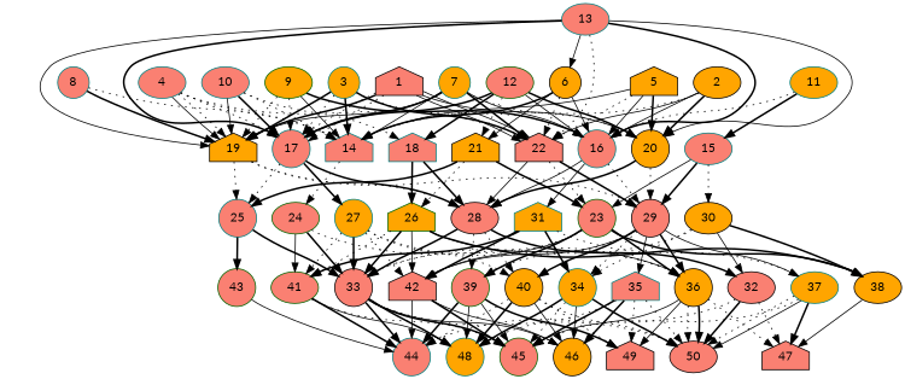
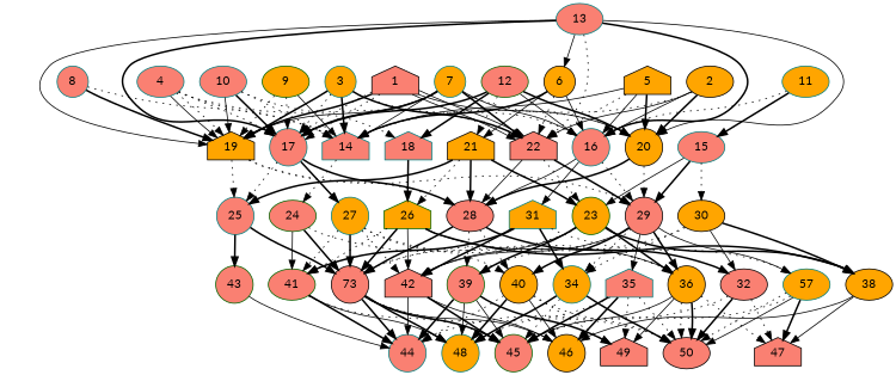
  digraph {
    fontname=Lato
    node [alpha=0.02 color=black fillcolor=salmon fontname=Lato shape=circle style=filled]
    edge [fontname=Lato style=dotted]
    1 [alpha=0.14 expect_size=13605888 shape=house]
    17 [color=teal expect_size=39963648]
    19 [alpha=0.01 expect_size=32052224 fillcolor=orange shape=house]
    20 [expect_size=11173888 fillcolor=orange]
    22 [alpha=0.08 expect_size=35830784 shape=house]
    28 [alpha=0.01 expect_size=20702208 shape=ellipse]
    25 [alpha=0.10 color=teal expect_size=40221696]
    27 [alpha=0.17 color=teal expect_size=15764480 fillcolor=orange]
    29 [alpha=0.15 expect_size=25085952]
-   23 [alpha=0.03 color=darkgreen expect_size=48290816]
-   33 [alpha=0.04 expect_size=18236416]
+   23 [alpha=0.03 color=darkgreen expect_size=48290816 fillcolor=orange]
+   33 [alpha=0.04 expect_size=18236416 label=73]
    39 [alpha=0.07 color=darkgreen expect_size=26793984]
    40 [alpha=0.20 expect_size=13997056 fillcolor=orange]
    32 [expect_size=46425088 shape=ellipse]
    43 [alpha=0.04 color=darkgreen expect_size=49214464]
    36 [alpha=0.07 expect_size=35265536 fillcolor=orange]
    41 [alpha=0.13 color=darkgreen expect_size=15977472 shape=ellipse]
    42 [alpha=0.20 expect_size=44561408 shape=house]
    34 [alpha=0.10 color=teal expect_size=24833024 fillcolor=orange]
    35 [alpha=0.12 color=teal expect_size=12493824 shape=house]
-   37 [alpha=0.18 color=teal expect_size=33088512 fillcolor=orange shape=ellipse]
+   37 [alpha=0.18 color=teal expect_size=33088512 fillcolor=orange shape=ellipse label=57]
    38 [alpha=0.17 expect_size=24916992 fillcolor=orange shape=ellipse]
    2 [alpha=0.13 expect_size=45329408 fillcolor=orange shape=ellipse]
    14 [alpha=0.08 color=teal expect_size=16245760 shape=house]
    16 [alpha=0.16 color=teal expect_size=36948992]
    24 [alpha=0.15 color=darkgreen expect_size=21463040 shape=ellipse]
    31 [alpha=0.12 color=teal expect_size=31214592 fillcolor=orange shape=house]
    3 [alpha=0.13 color=teal expect_size=36241408 fillcolor=orange]
    4 [alpha=0.11 color=teal expect_size=45892608 shape=ellipse]
    5 [alpha=0.17 expect_size=12104704 fillcolor=orange shape=house]
    6 [alpha=0.01 expect_size=39552000 fillcolor=orange]
    21 [alpha=0.06 expect_size=6660096 fillcolor=orange shape=house]
    26 [alpha=0.19 color=darkgreen expect_size=25812992 fillcolor=orange shape=house]
    7 [alpha=0.14 color=teal expect_size=24198144 fillcolor=orange]
    8 [alpha=0.03 color=teal expect_size=21285888]
    9 [alpha=0.11 color=darkgreen expect_size=27704320 fillcolor=orange shape=ellipse]
    10 [alpha=0.18 color=teal expect_size=34695168 shape=ellipse]
    18 [color=teal expect_size=25575424 shape=house]
    11 [alpha=0.12 color=teal expect_size=17068032 fillcolor=orange shape=ellipse]
    15 [alpha=0.14 color=teal expect_size=42885120 shape=ellipse]
    30 [alpha=0.01 expect_size=26889216 fillcolor=orange shape=ellipse]
    12 [alpha=0.05 color=darkgreen expect_size=49080320 shape=ellipse]
    13 [alpha=0.09 color=teal expect_size=32785408 shape=ellipse]
    44 [alpha=0.16 color=teal expect_size=10294272]
    50 [alpha=0.01 expect_size=34722816 shape=ellipse]
    45 [color=darkgreen expect_size=33175552]
    46 [alpha=0.17 expect_size=13943808 fillcolor=orange]
    48 [alpha=0.03 color=teal expect_size=26170368 fillcolor=orange]
    47 [alpha=0.16 expect_size=31493120 shape=house]
    49 [alpha=0.17 expect_size=18311168 shape=house]
    1 -> 17
    1 -> 17
    1 -> 19 [style=bold]
    1 -> 20 [style=solid]
    1 -> 22 [style=solid]
    1 -> 22 [style=solid]
    17 -> 28 [style=bold]
    17 -> 25
    17 -> 27 [style=bold]
    19 -> 28
    19 -> 25
    19 -> 29
    20 -> 28 [style=bold]
    20 -> 29
    22 -> 28 [style=solid]
    22 -> 29 [style=bold]
    22 -> 23
    28 -> 33 [style=bold]
    28 -> 39
    28 -> 40
    28 -> 32 [style=bold]
    25 -> 33 [style=bold]
    25 -> 43 [style=bold]
    27 -> 33 [style=bold]
    27 -> 40
    27 -> 36
    27 -> 41
    27 -> 42
    29 -> 39
    29 -> 40 [style=bold]
    29 -> 36 [style=bold]
    29 -> 42 [style=solid]
    29 -> 34
    29 -> 35 [style=solid]
    29 -> 37 [style=solid]
    23 -> 33
    23 -> 39 [style=bold]
    23 -> 36 [style=bold]
    23 -> 42 [style=solid]
    23 -> 38 [style=bold]
    33 -> 44 [style=bold]
    33 -> 50
    33 -> 45 [style=bold]
    33 -> 46 [style=solid]
    33 -> 48 [style=bold]
    39 -> 44 [style=bold]
    39 -> 45 [style=solid]
    39 -> 48 [style=solid]
    39 -> 49 [style=bold]
    40 -> 44
    40 -> 50
    40 -> 46 [style=solid]
    40 -> 48 [style=bold]
    40 -> 49
    32 -> 44
    32 -> 50 [style=bold]
    32 -> 47
    43 -> 44 [style=solid]
    36 -> 50
    36 -> 50 [style=bold]
    36 -> 45 [style=solid]
    36 -> 47
    36 -> 49 [style=solid]
    41 -> 44 [style=bold]
    41 -> 45
    41 -> 48 [style=solid]
    42 -> 44 [style=solid]
    42 -> 45 [style=bold]
    42 -> 46 [style=solid]
    34 -> 50 [style=bold]
    34 -> 45
    34 -> 48 [style=bold]
    35 -> 50
    35 -> 45 [style=bold]
    35 -> 46 [style=bold]
    35 -> 48
    35 -> 49
    37 -> 50
    37 -> 50 [style=solid]
    37 -> 45
    37 -> 47 [style=bold]
-   34 -> 46 [style=solid]
+   38 -> 46 [style=solid]
    38 -> 47 [style=solid]
    2 -> 20 [style=bold]
    2 -> 22 [style=solid]
    2 -> 14
    2 -> 16 [style=solid]
    14 -> 24
    16 -> 28 [style=solid]
    16 -> 29
    16 -> 31 [style=solid]
    24 -> 33 [style=bold]
    24 -> 36
    24 -> 41 [style=solid]
    31 -> 41 [style=bold]
    31 -> 42 [style=bold]
    31 -> 34 [style=bold]
    31 -> 37
    3 -> 17
    3 -> 19 [style=bold]
    3 -> 22 [style=bold]
    3 -> 14 [style=bold]
    3 -> 16
    4 -> 17
    4 -> 19 [style=solid]
    4 -> 19
    4 -> 22
    4 -> 14
    5 -> 20 [style=bold]
    5 -> 22
    5 -> 14 [style=solid]
    5 -> 16 [style=solid]
    6 -> 22
    6 -> 14 [style=bold]
    6 -> 16 [style=solid]
    6 -> 21 [style=solid]
    21 -> 25 [style=bold]
    21 -> 23 [style=bold]
    21 -> 26
    26 -> 33 [style=bold]
    26 -> 36 [style=solid]
    26 -> 41
    26 -> 42 [style=solid]
    26 -> 38 [style=bold]
    7 -> 17 [style=bold]
    7 -> 19 [style=solid]
    7 -> 20
    7 -> 22 [style=bold]
    7 -> 14 [style=solid]
    7 -> 16 [style=solid]
    8 -> 19 [style=bold]
    8 -> 14
    9 -> 17
    9 -> 19
    9 -> 14 [style=solid]
-   9 -> 16 [style=bold]
    10 -> 17 [style=bold]
    10 -> 19 [style=solid]
    10 -> 14
    10 -> 18
-   18 -> 28 [style=bold]
+   21 -> 28 [style=bold]
    18 -> 26 [style=bold]
    11 -> 16
    11 -> 15 [style=bold]
    15 -> 29 [style=bold]
    15 -> 23 [style=solid]
    15 -> 30
    30 -> 33
    30 -> 32 [style=solid]
    30 -> 34
    30 -> 38 [style=bold]
    12 -> 17 [style=bold]
    12 -> 20 [style=bold]
    12 -> 16 [style=solid]
    12 -> 21
    12 -> 18 [style=bold]
    13 -> 17 [style=bold]
    13 -> 19 [style=solid]
    13 -> 20 [style=solid]
    13 -> 22
    13 -> 16 [style=bold]
    13 -> 6 [style=solid]
  }
